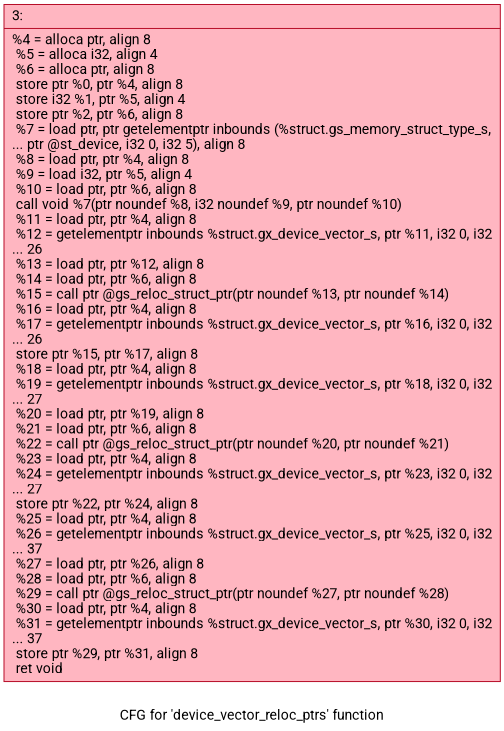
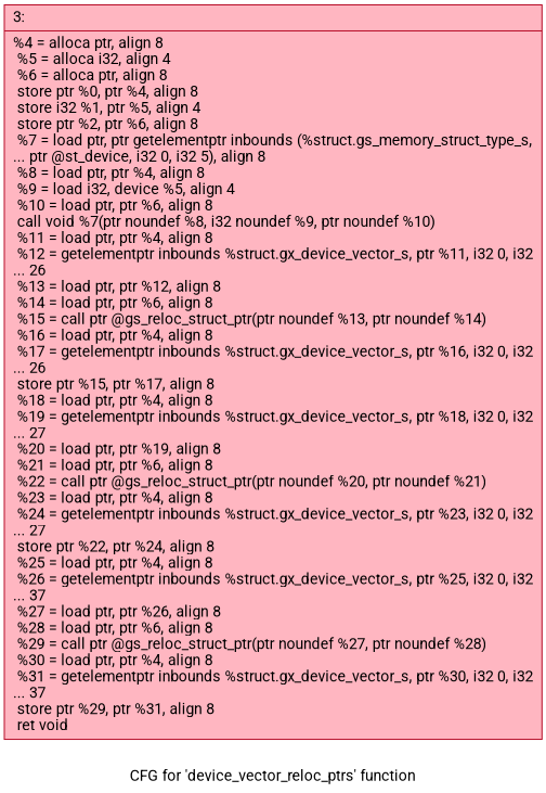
  digraph {
    label="CFG for 'device_vector_reloc_ptrs' function"
    fontname=Roboto
-   n1 [color="#b70d28ff" fillcolor=lightpink fontname=Roboto label="{3:\l|  %4 = alloca ptr, align 8\l  %5 = alloca i32, align 4\l  %6 = alloca ptr, align 8\l  store ptr %0, ptr %4, align 8\l  store i32 %1, ptr %5, align 4\l  store ptr %2, ptr %6, align 8\l  %7 = load ptr, ptr getelementptr inbounds (%struct.gs_memory_struct_type_s,\l... ptr @st_device, i32 0, i32 5), align 8\l  %8 = load ptr, ptr %4, align 8\l  %9 = load i32, ptr %5, align 4\l  %10 = load ptr, ptr %6, align 8\l  call void %7(ptr noundef %8, i32 noundef %9, ptr noundef %10)\l  %11 = load ptr, ptr %4, align 8\l  %12 = getelementptr inbounds %struct.gx_device_vector_s, ptr %11, i32 0, i32\l... 26\l  %13 = load ptr, ptr %12, align 8\l  %14 = load ptr, ptr %6, align 8\l  %15 = call ptr @gs_reloc_struct_ptr(ptr noundef %13, ptr noundef %14)\l  %16 = load ptr, ptr %4, align 8\l  %17 = getelementptr inbounds %struct.gx_device_vector_s, ptr %16, i32 0, i32\l... 26\l  store ptr %15, ptr %17, align 8\l  %18 = load ptr, ptr %4, align 8\l  %19 = getelementptr inbounds %struct.gx_device_vector_s, ptr %18, i32 0, i32\l... 27\l  %20 = load ptr, ptr %19, align 8\l  %21 = load ptr, ptr %6, align 8\l  %22 = call ptr @gs_reloc_struct_ptr(ptr noundef %20, ptr noundef %21)\l  %23 = load ptr, ptr %4, align 8\l  %24 = getelementptr inbounds %struct.gx_device_vector_s, ptr %23, i32 0, i32\l... 27\l  store ptr %22, ptr %24, align 8\l  %25 = load ptr, ptr %4, align 8\l  %26 = getelementptr inbounds %struct.gx_device_vector_s, ptr %25, i32 0, i32\l... 37\l  %27 = load ptr, ptr %26, align 8\l  %28 = load ptr, ptr %6, align 8\l  %29 = call ptr @gs_reloc_struct_ptr(ptr noundef %27, ptr noundef %28)\l  %30 = load ptr, ptr %4, align 8\l  %31 = getelementptr inbounds %struct.gx_device_vector_s, ptr %30, i32 0, i32\l... 37\l  store ptr %29, ptr %31, align 8\l  ret void\l}" shape=record style=filled]
+   n1 [color="#b70d28ff" fillcolor=lightpink fontname=Roboto label="{3:\l|  %4 = alloca ptr, align 8\l  %5 = alloca i32, align 4\l  %6 = alloca ptr, align 8\l  store ptr %0, ptr %4, align 8\l  store i32 %1, ptr %5, align 4\l  store ptr %2, ptr %6, align 8\l  %7 = load ptr, ptr getelementptr inbounds (%struct.gs_memory_struct_type_s,\l... ptr @st_device, i32 0, i32 5), align 8\l  %8 = load ptr, ptr %4, align 8\l  %9 = load i32, device %5, align 4\l  %10 = load ptr, ptr %6, align 8\l  call void %7(ptr noundef %8, i32 noundef %9, ptr noundef %10)\l  %11 = load ptr, ptr %4, align 8\l  %12 = getelementptr inbounds %struct.gx_device_vector_s, ptr %11, i32 0, i32\l... 26\l  %13 = load ptr, ptr %12, align 8\l  %14 = load ptr, ptr %6, align 8\l  %15 = call ptr @gs_reloc_struct_ptr(ptr noundef %13, ptr noundef %14)\l  %16 = load ptr, ptr %4, align 8\l  %17 = getelementptr inbounds %struct.gx_device_vector_s, ptr %16, i32 0, i32\l... 26\l  store ptr %15, ptr %17, align 8\l  %18 = load ptr, ptr %4, align 8\l  %19 = getelementptr inbounds %struct.gx_device_vector_s, ptr %18, i32 0, i32\l... 27\l  %20 = load ptr, ptr %19, align 8\l  %21 = load ptr, ptr %6, align 8\l  %22 = call ptr @gs_reloc_struct_ptr(ptr noundef %20, ptr noundef %21)\l  %23 = load ptr, ptr %4, align 8\l  %24 = getelementptr inbounds %struct.gx_device_vector_s, ptr %23, i32 0, i32\l... 27\l  store ptr %22, ptr %24, align 8\l  %25 = load ptr, ptr %4, align 8\l  %26 = getelementptr inbounds %struct.gx_device_vector_s, ptr %25, i32 0, i32\l... 37\l  %27 = load ptr, ptr %26, align 8\l  %28 = load ptr, ptr %6, align 8\l  %29 = call ptr @gs_reloc_struct_ptr(ptr noundef %27, ptr noundef %28)\l  %30 = load ptr, ptr %4, align 8\l  %31 = getelementptr inbounds %struct.gx_device_vector_s, ptr %30, i32 0, i32\l... 37\l  store ptr %29, ptr %31, align 8\l  ret void\l}" shape=record style=filled]
  }
